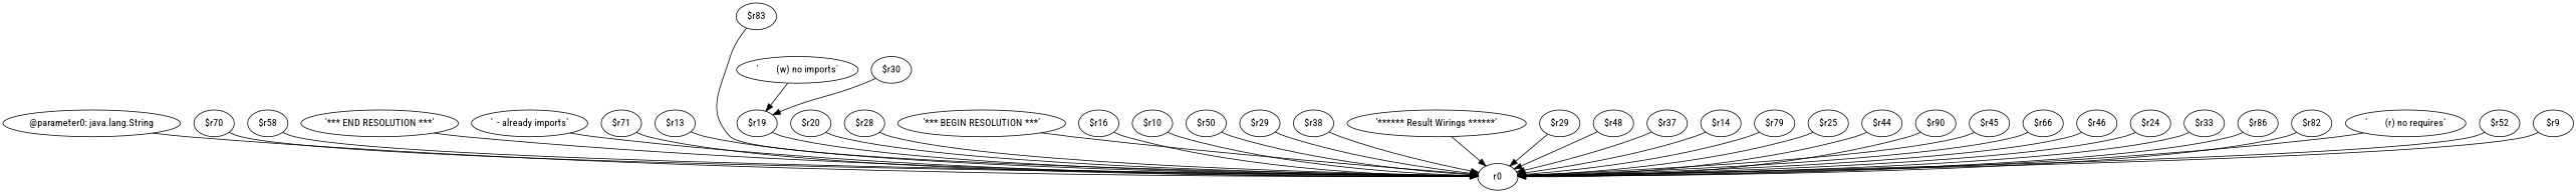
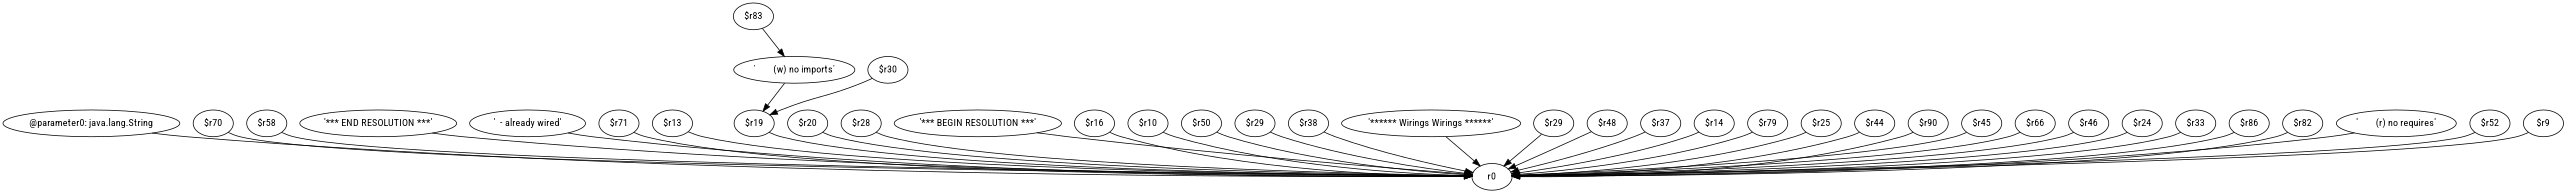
  digraph {
    fontname="Roboto Condensed"
    node [fontname="Roboto Condensed"]
    edge [fontname="Roboto Condensed"]
    n1 [label="@parameter0: java.lang.String"]
    n2 [label=r0]
    n3 [label="$r70"]
    n4 [label="$r58"]
    n5 [label="'*** END RESOLUTION ***'"]
-   n6 [label="'  - already imports'"]
+   n6 [label="'  - already wired'"]
    n7 [label="$r71"]
    n8 [label="$r13"]
    n9 [label="$r83"]
    n10 [label="$r20"]
    n11 [label="$r28"]
    n12 [label="'*** BEGIN RESOLUTION ***'"]
    n13 [label="$r16"]
    n14 [label="$r10"]
    n15 [label="$r50"]
    n16 [label="$r29"]
    n17 [label="$r38"]
-   n18 [label="'****** Result Wirings ******'"]
+   n18 [label="'****** Wirings Wirings ******'"]
    n19 [label="$r29"]
    n20 [label="$r48"]
    n21 [label="$r19"]
    n22 [label="$r37"]
    n23 [label="$r14"]
    n24 [label="$r79"]
    n25 [label="$r25"]
    n26 [label="$r44"]
    n27 [label="'        (w) no imports'"]
    n28 [label="$r90"]
    n29 [label="$r45"]
    n30 [label="$r66"]
    n31 [label="$r46"]
    n32 [label="$r24"]
    n33 [label="$r30"]
    n34 [label="$r33"]
    n35 [label="$r86"]
    n36 [label="$r82"]
    n37 [label="'        (r) no requires'"]
    n38 [label="$r52"]
    n39 [label="$r9"]
    n1 -> n2
    n3 -> n2
    n4 -> n2
    n5 -> n2
    n6 -> n2
    n7 -> n2
    n8 -> n2
-   n9 -> n2
+   n9 -> n27
    n10 -> n2
    n11 -> n2
    n12 -> n2
    n13 -> n2
    n14 -> n2
    n15 -> n2
    n16 -> n2
    n17 -> n2
    n18 -> n2
    n19 -> n2
    n20 -> n2
    n21 -> n2
    n22 -> n2
    n23 -> n2
    n24 -> n2
    n25 -> n2
    n26 -> n2
    n27 -> n21
    n28 -> n2
    n29 -> n2
    n30 -> n2
    n31 -> n2
    n32 -> n2
    n33 -> n21
    n34 -> n2
    n35 -> n2
    n36 -> n2
    n37 -> n2
    n38 -> n2
    n39 -> n2
  }
